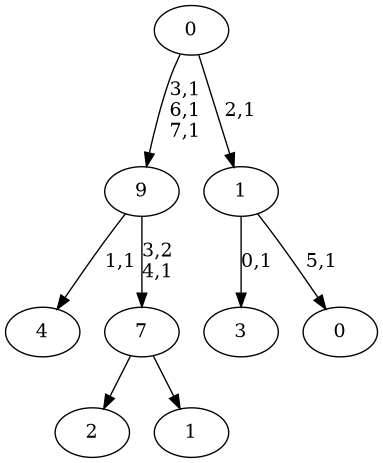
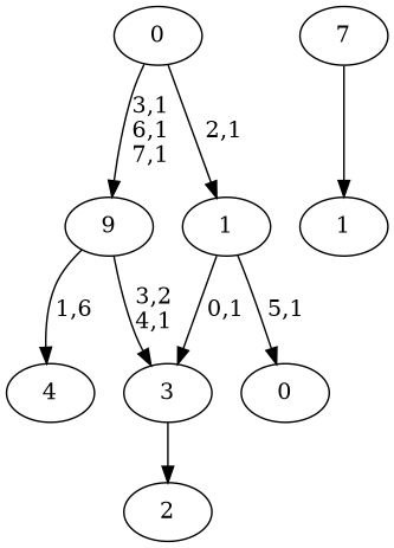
  digraph {
    n1 [label=4]
    n2 [label=3]
    n3 [label=2]
    n4 [label=1]
    7
    n6 [label=9]
    n7 [label=0]
    1
    0
-   7 -> n3
+   n2 -> n3
    7 -> n4
-   n6 -> n1 [label="1,1"]
-   n6 -> 7 [label="3,2\n4,1"]
+   n6 -> n1 [label="1,6"]
+   n6 -> n2 [label="3,2\n4,1"]
    1 -> n2 [label="0,1"]
    1 -> n7 [label="5,1"]
    0 -> n6 [label="3,1\n6,1\n7,1"]
    0 -> 1 [label="2,1"]
  }
